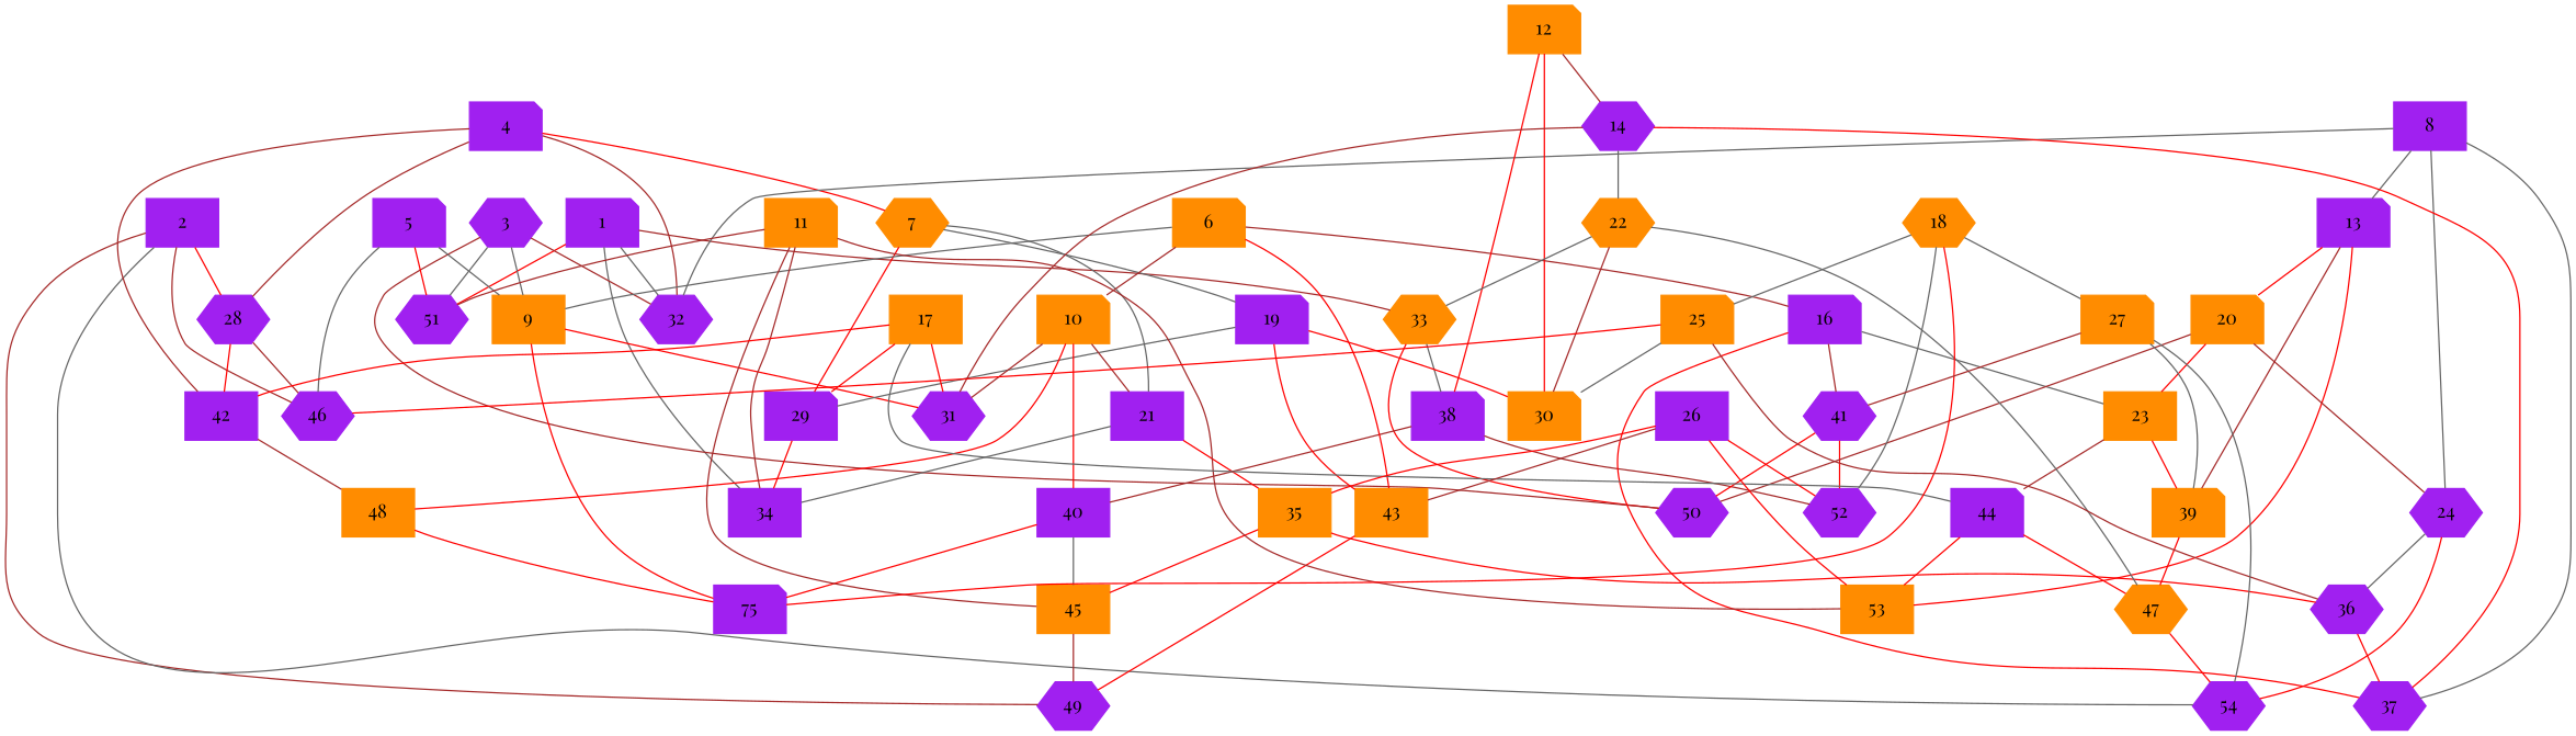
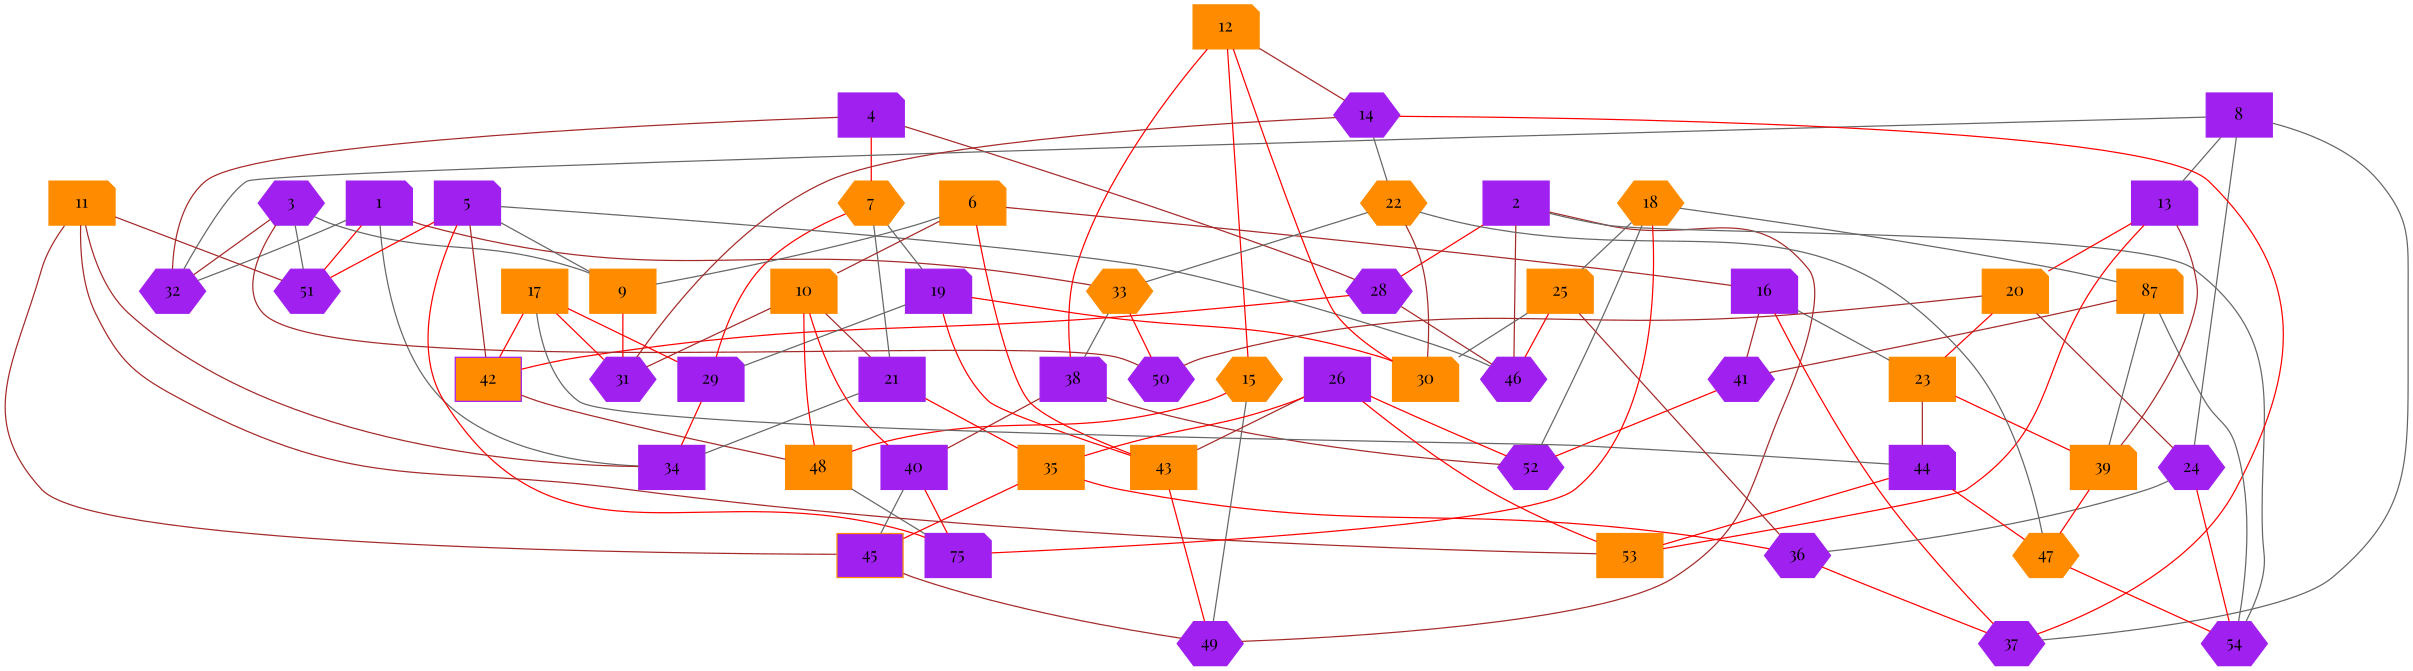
  graph {
    fontname="Playfair Display"
    node [color=purple fontname="Playfair Display" shape=hexagon style=filled]
    edge [color=red fontname="Playfair Display"]
    1 [shape=note]
    32
    33 [color=darkorange]
    34 [shape=box]
    51
    50
    38 [shape=note]
    2 [shape=box]
    28
    46
    49
    54
-   42 [shape=box]
+   42 [shape=box fillcolor=darkorange]
    3
    9 [color=darkorange shape=box]
    31
    4 [shape=note]
    7 [color=darkorange]
    19 [shape=note]
    21 [shape=box]
    29 [shape=note]
    48 [color=darkorange shape=box]
    5 [shape=note]
    n24 [label=75 shape=note]
    6 [color=darkorange shape=note]
    10 [color=darkorange shape=note]
    16 [shape=note]
    43 [color=darkorange shape=box]
    40 [shape=box]
    37
    23 [color=darkorange shape=box]
    41
    30 [color=darkorange shape=note]
    35 [color=darkorange shape=box]
    8 [shape=box]
    13 [shape=note]
    24
    53 [color=darkorange shape=box]
    20 [color=darkorange shape=note]
    39 [color=darkorange shape=note]
    36
    11 [color=darkorange shape=note]
-   45 [color=darkorange shape=box]
+   45 [color=darkorange shape=box fillcolor=purple]
    12 [color=darkorange shape=note]
    14
+   15 [color=darkorange]
    22 [color=darkorange]
    52
    47 [color=darkorange]
    44 [shape=note]
    17 [color=darkorange shape=box]
    18 [color=darkorange]
    25 [color=darkorange shape=note]
-   27 [color=darkorange shape=note]
+   27 [color=darkorange shape=note label=87]
    26 [shape=box]
    1 -- 32 [color=gray40]
    1 -- 33 [color=brown]
    1 -- 34 [color=gray40]
    1 -- 51
    33 -- 50
    33 -- 38 [color=gray40]
    38 -- 40 [color=brown]
    38 -- 52 [color=brown]
    2 -- 28
    2 -- 46 [color=brown]
    2 -- 49 [color=brown]
    2 -- 54 [color=gray40]
    28 -- 46 [color=brown]
    28 -- 42
    42 -- 48 [color=brown]
    3 -- 32 [color=brown]
    3 -- 51 [color=gray40]
    3 -- 50 [color=brown]
    3 -- 9 [color=gray40]
    9 -- 31
    4 -- 32 [color=brown]
    4 -- 28 [color=brown]
-   4 -- 42 [color=brown]
+   5 -- 42 [color=brown]
    4 -- 7
    7 -- 19 [color=gray40]
    7 -- 21 [color=gray40]
    7 -- 29
    19 -- 29 [color=gray40]
    19 -- 43
    19 -- 30
    21 -- 34 [color=gray40]
    21 -- 35
    29 -- 34
-   48 -- n24
+   48 -- n24 [color=gray40]
    5 -- 51
    5 -- 46 [color=gray40]
    5 -- 9 [color=gray40]
-   9 -- n24
+   5 -- n24
    6 -- 9 [color=gray40]
    6 -- 10 [color=brown]
    6 -- 16 [color=brown]
    6 -- 43
    10 -- 31 [color=brown]
    10 -- 21 [color=brown]
    10 -- 48
    10 -- 40
    16 -- 37
    16 -- 23 [color=gray40]
    16 -- 41 [color=brown]
    43 -- 49
    40 -- n24
    40 -- 45 [color=gray40]
    23 -- 39
    23 -- 44 [color=brown]
-   41 -- 50
    41 -- 52
    35 -- 36
    35 -- 45
    8 -- 32 [color=gray40]
    8 -- 37 [color=gray40]
    8 -- 13 [color=gray40]
    8 -- 24 [color=gray40]
    13 -- 53
    13 -- 20
    13 -- 39 [color=brown]
    24 -- 54
    24 -- 36 [color=gray40]
    20 -- 50 [color=brown]
    20 -- 23
    20 -- 24 [color=brown]
    39 -- 47
    36 -- 37
    11 -- 34 [color=brown]
    11 -- 51 [color=brown]
    11 -- 53 [color=brown]
    11 -- 45 [color=brown]
    45 -- 49 [color=brown]
    12 -- 38
    12 -- 30
    12 -- 14 [color=brown]
+   12 -- 15
    14 -- 31 [color=brown]
    14 -- 37
    14 -- 22 [color=gray40]
+   15 -- 49 [color=gray40]
+   15 -- 48
    22 -- 33 [color=gray40]
    22 -- 30 [color=brown]
    22 -- 47 [color=gray40]
    47 -- 54
    44 -- 53
    44 -- 47
    17 -- 42
    17 -- 31
    17 -- 29
    17 -- 44 [color=gray40]
    18 -- n24
    18 -- 52 [color=gray40]
    18 -- 25 [color=gray40]
    18 -- 27 [color=gray40]
    25 -- 46
    25 -- 30 [color=gray40]
    25 -- 36 [color=brown]
    27 -- 54 [color=gray40]
    27 -- 41 [color=brown]
    27 -- 39 [color=gray40]
    26 -- 43 [color=brown]
    26 -- 35
    26 -- 53
    26 -- 52
  }
